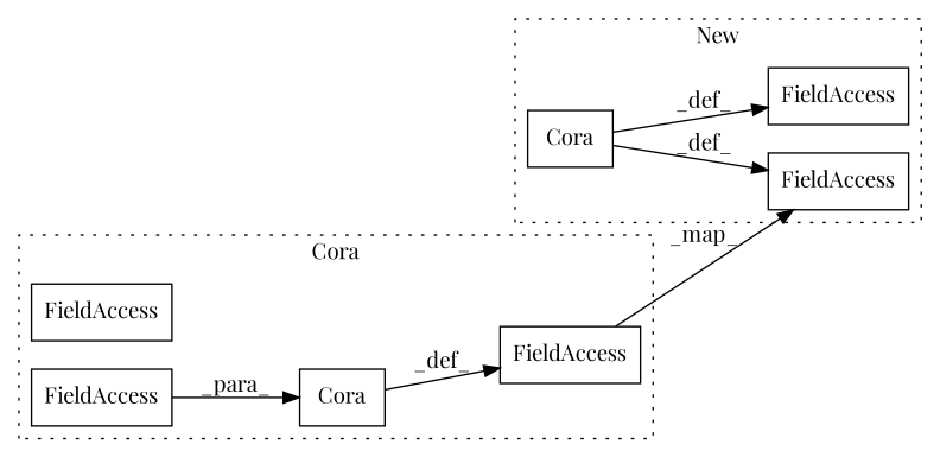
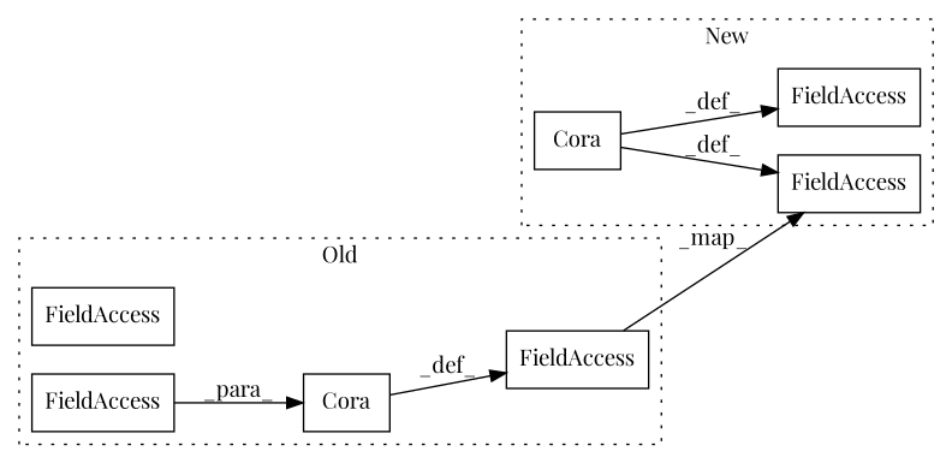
  digraph {
    rankdir=LR
    fontname="Playfair Display"
    node [a=22 l=4 s=439 shape=box fontname="Playfair Display"]
    edge [fontname="Playfair Display"]
    n1 [a=32 l="5,1" label=Cora s="434,448"]
    n2 [label=FieldAccess]
    n3 [label=FieldAccess s=429]
    n4 [label=FieldAccess]
    n5 [a=32 l="5,1" label=Cora s="462,497"]
    n6 [l=7 label=FieldAccess s=454]
    n7 [label=FieldAccess s=504]
    subgraph cluster_1 {
-     label=Cora
+     label=Old
      style=dotted
      n1
      n2
      n3
      n4
    }
    subgraph cluster_2 {
      label=New
      style=dotted
      n5
      n6
      n7
    }
    n1 -> n3 [label=_def_]
    n3 -> n7 [label=_map_]
    n4 -> n1 [label=_para_]
    n5 -> n6 [label=_def_]
    n5 -> n7 [label=_def_]
  }
